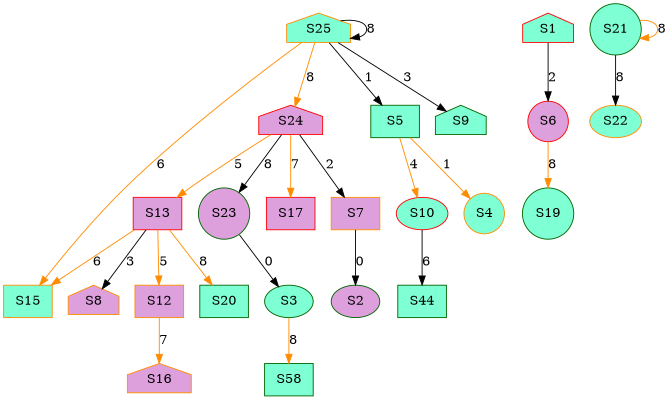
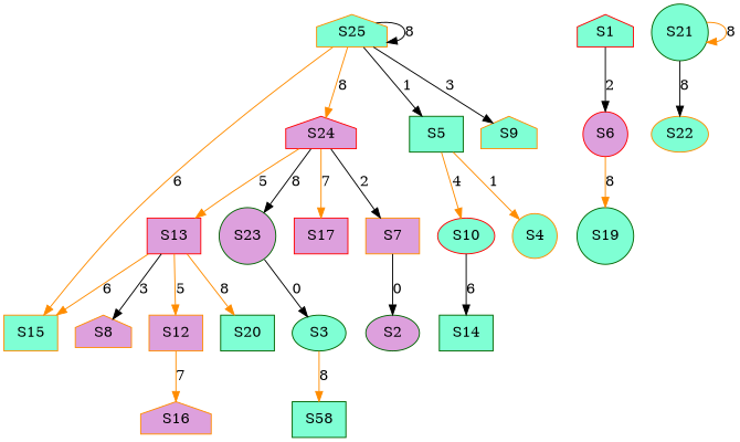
  strict digraph {
    node [color=darkgreen fillcolor=aquamarine shape=box style=filled]
    edge [color=darkorange]
    S7 [color=darkorange fillcolor=plum]
    S2 [fillcolor=plum shape=ellipse]
    S23 [fillcolor=plum shape=circle]
    S3 [shape=ellipse]
    n5 [label=S58]
    S4 [color=darkorange shape=circle]
    S5
    S10 [color=red shape=ellipse]
-   S14 [label=S44]
+   S14
    S25 [color=darkorange shape=house]
    S24 [color=red fillcolor=plum shape=house]
-   S9 [shape=house]
+   S9 [color=darkorange shape=house]
    S15 [color=darkorange]
    S13 [color=red fillcolor=plum]
    S17 [color=red fillcolor=plum]
    S1 [color=red shape=house]
    S6 [color=red fillcolor=plum shape=circle]
    S19 [shape=circle]
    S8 [color=darkorange fillcolor=plum shape=house]
    S12 [color=darkorange fillcolor=plum]
    S20
    S16 [color=darkorange fillcolor=plum shape=house]
    S21 [shape=circle]
    S22 [color=darkorange shape=ellipse]
    S7 -> S2 [color=black label=0]
    S23 -> S3 [color=black label=0]
    S3 -> n5 [label=8]
    S5 -> S4 [label=1]
    S5 -> S10 [label=4]
    S10 -> S14 [color=black label=6]
    S25 -> S5 [color=black label=1]
    S25 -> S25 [color=black label=8]
    S25 -> S24 [label=8]
    S25 -> S9 [color=black label=3]
    S25 -> S15 [label=6]
    S24 -> S7 [color=black label=2]
    S24 -> S23 [color=black label=8]
    S24 -> S13 [label=5]
    S24 -> S17 [label=7]
    S13 -> S15 [label=6]
    S13 -> S8 [color=black label=3]
    S13 -> S12 [label=5]
    S13 -> S20 [label=8]
    S1 -> S6 [color=black label=2]
    S6 -> S19 [label=8]
    S12 -> S16 [label=7]
    S21 -> S21 [label=8]
    S21 -> S22 [color=black label=8]
  }
